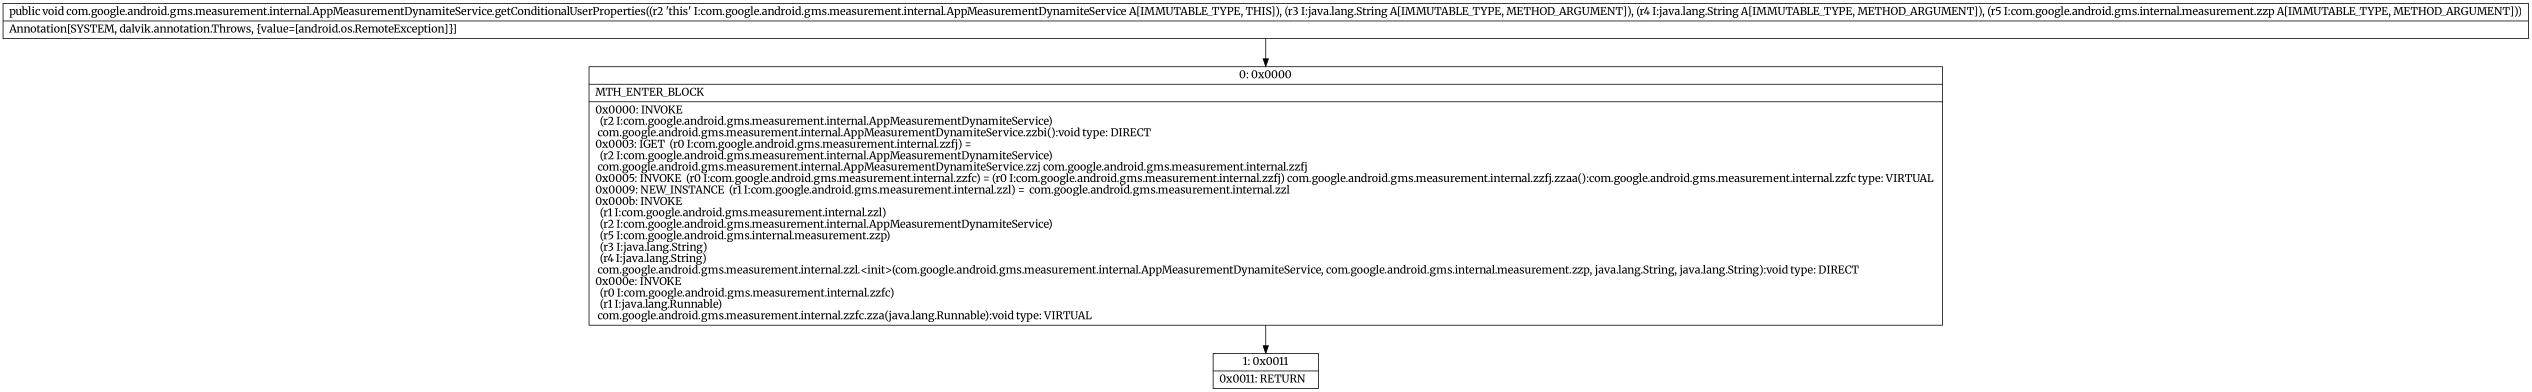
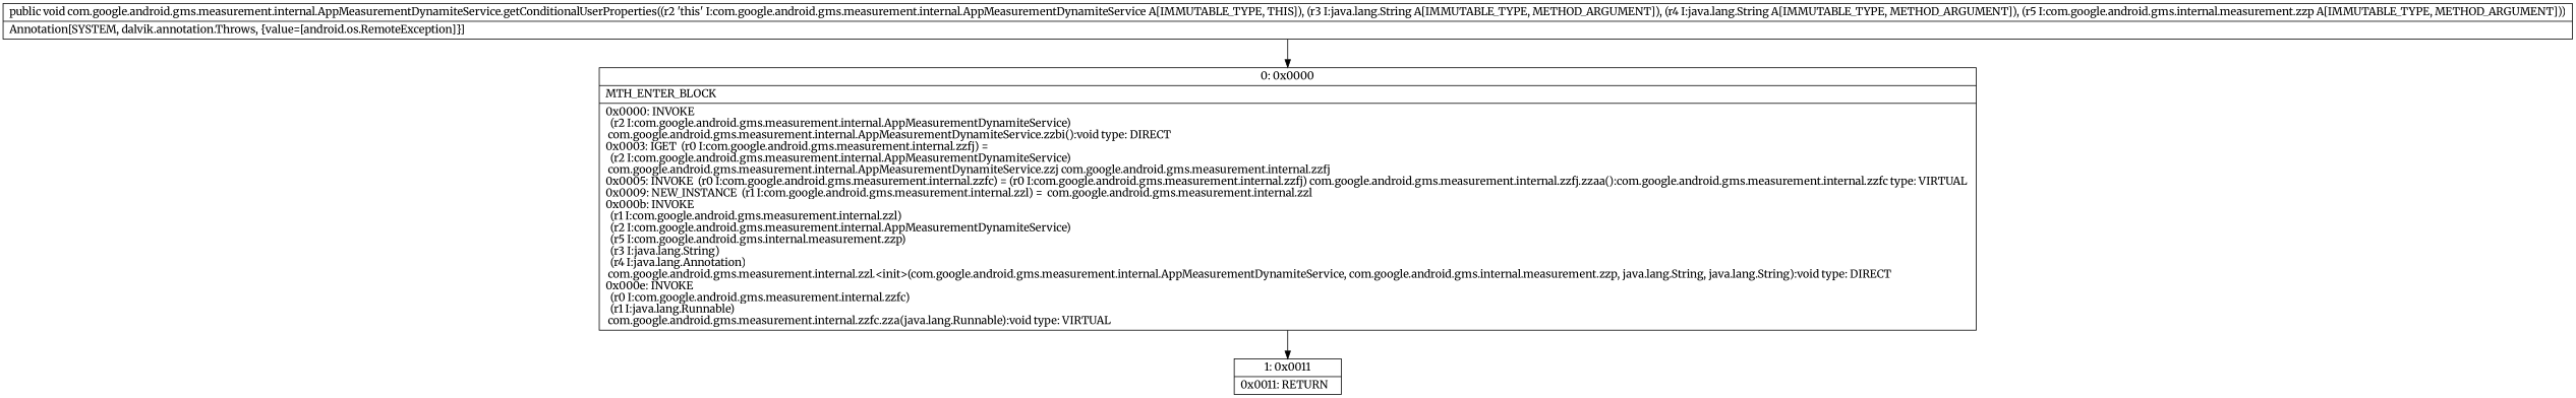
  digraph {
    fontname=Merriweather
    node [shape=record fontname=Merriweather]
    edge [fontname=Merriweather]
-   n1 [label="{0\:\ 0x0000|MTH_ENTER_BLOCK\l|0x0000: INVOKE  \l  (r2 I:com.google.android.gms.measurement.internal.AppMeasurementDynamiteService)\l com.google.android.gms.measurement.internal.AppMeasurementDynamiteService.zzbi():void type: DIRECT \l0x0003: IGET  (r0 I:com.google.android.gms.measurement.internal.zzfj) = \l  (r2 I:com.google.android.gms.measurement.internal.AppMeasurementDynamiteService)\l com.google.android.gms.measurement.internal.AppMeasurementDynamiteService.zzj com.google.android.gms.measurement.internal.zzfj \l0x0005: INVOKE  (r0 I:com.google.android.gms.measurement.internal.zzfc) = (r0 I:com.google.android.gms.measurement.internal.zzfj) com.google.android.gms.measurement.internal.zzfj.zzaa():com.google.android.gms.measurement.internal.zzfc type: VIRTUAL \l0x0009: NEW_INSTANCE  (r1 I:com.google.android.gms.measurement.internal.zzl) =  com.google.android.gms.measurement.internal.zzl \l0x000b: INVOKE  \l  (r1 I:com.google.android.gms.measurement.internal.zzl)\l  (r2 I:com.google.android.gms.measurement.internal.AppMeasurementDynamiteService)\l  (r5 I:com.google.android.gms.internal.measurement.zzp)\l  (r3 I:java.lang.String)\l  (r4 I:java.lang.String)\l com.google.android.gms.measurement.internal.zzl.\<init\>(com.google.android.gms.measurement.internal.AppMeasurementDynamiteService, com.google.android.gms.internal.measurement.zzp, java.lang.String, java.lang.String):void type: DIRECT \l0x000e: INVOKE  \l  (r0 I:com.google.android.gms.measurement.internal.zzfc)\l  (r1 I:java.lang.Runnable)\l com.google.android.gms.measurement.internal.zzfc.zza(java.lang.Runnable):void type: VIRTUAL \l}"]
+   n1 [label="{0\:\ 0x0000|MTH_ENTER_BLOCK\l|0x0000: INVOKE  \l  (r2 I:com.google.android.gms.measurement.internal.AppMeasurementDynamiteService)\l com.google.android.gms.measurement.internal.AppMeasurementDynamiteService.zzbi():void type: DIRECT \l0x0003: IGET  (r0 I:com.google.android.gms.measurement.internal.zzfj) = \l  (r2 I:com.google.android.gms.measurement.internal.AppMeasurementDynamiteService)\l com.google.android.gms.measurement.internal.AppMeasurementDynamiteService.zzj com.google.android.gms.measurement.internal.zzfj \l0x0005: INVOKE  (r0 I:com.google.android.gms.measurement.internal.zzfc) = (r0 I:com.google.android.gms.measurement.internal.zzfj) com.google.android.gms.measurement.internal.zzfj.zzaa():com.google.android.gms.measurement.internal.zzfc type: VIRTUAL \l0x0009: NEW_INSTANCE  (r1 I:com.google.android.gms.measurement.internal.zzl) =  com.google.android.gms.measurement.internal.zzl \l0x000b: INVOKE  \l  (r1 I:com.google.android.gms.measurement.internal.zzl)\l  (r2 I:com.google.android.gms.measurement.internal.AppMeasurementDynamiteService)\l  (r5 I:com.google.android.gms.internal.measurement.zzp)\l  (r3 I:java.lang.String)\l  (r4 I:java.lang.Annotation)\l com.google.android.gms.measurement.internal.zzl.\<init\>(com.google.android.gms.measurement.internal.AppMeasurementDynamiteService, com.google.android.gms.internal.measurement.zzp, java.lang.String, java.lang.String):void type: DIRECT \l0x000e: INVOKE  \l  (r0 I:com.google.android.gms.measurement.internal.zzfc)\l  (r1 I:java.lang.Runnable)\l com.google.android.gms.measurement.internal.zzfc.zza(java.lang.Runnable):void type: VIRTUAL \l}"]
    n2 [label="{1\:\ 0x0011|0x0011: RETURN   \l}"]
    n3 [label="{public void com.google.android.gms.measurement.internal.AppMeasurementDynamiteService.getConditionalUserProperties((r2 'this' I:com.google.android.gms.measurement.internal.AppMeasurementDynamiteService A[IMMUTABLE_TYPE, THIS]), (r3 I:java.lang.String A[IMMUTABLE_TYPE, METHOD_ARGUMENT]), (r4 I:java.lang.String A[IMMUTABLE_TYPE, METHOD_ARGUMENT]), (r5 I:com.google.android.gms.internal.measurement.zzp A[IMMUTABLE_TYPE, METHOD_ARGUMENT]))  | Annotation[SYSTEM, dalvik.annotation.Throws, \{value=[android.os.RemoteException]\}]\l}"]
    n1 -> n2
    n3 -> n1
  }
